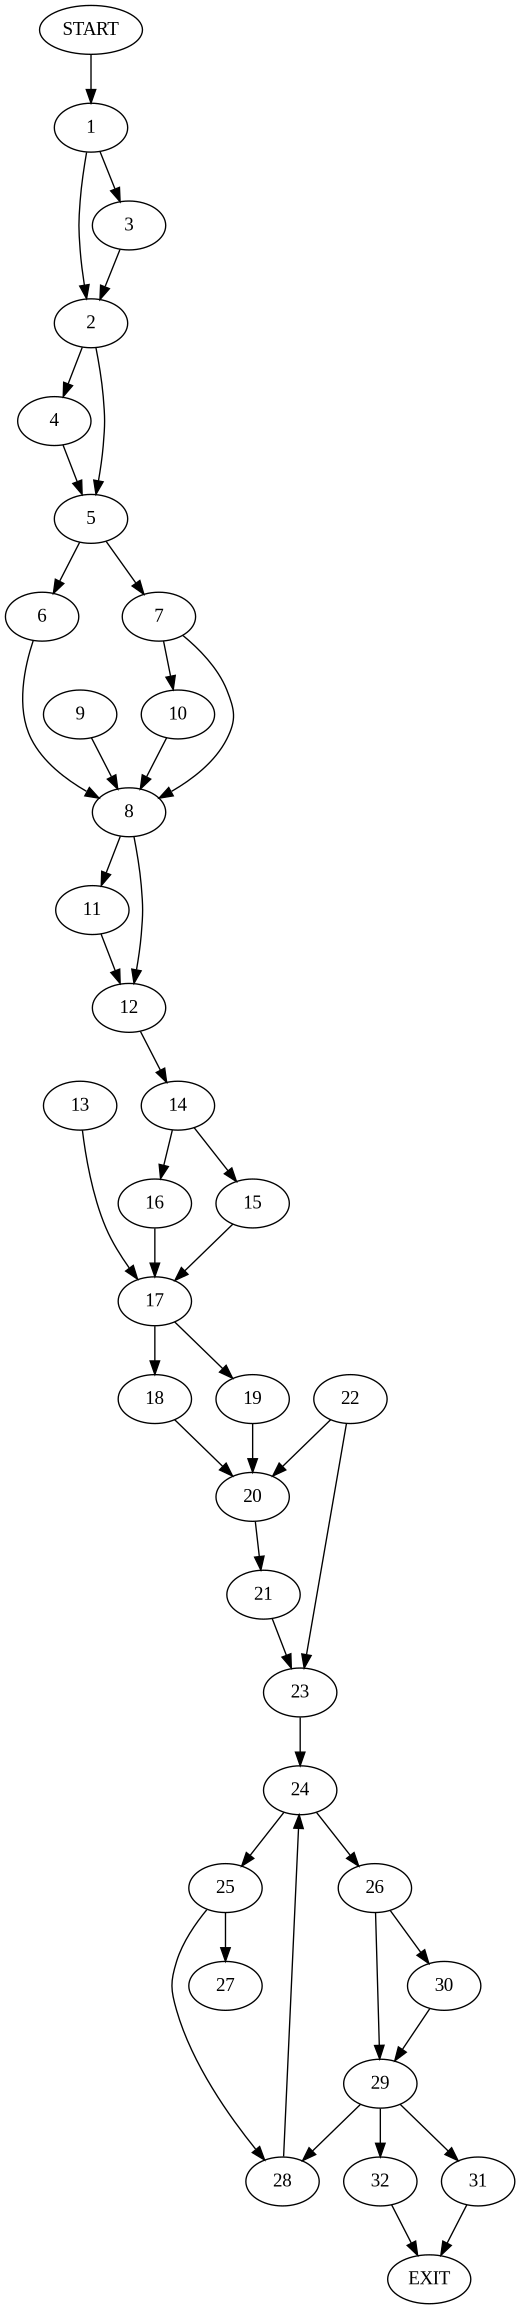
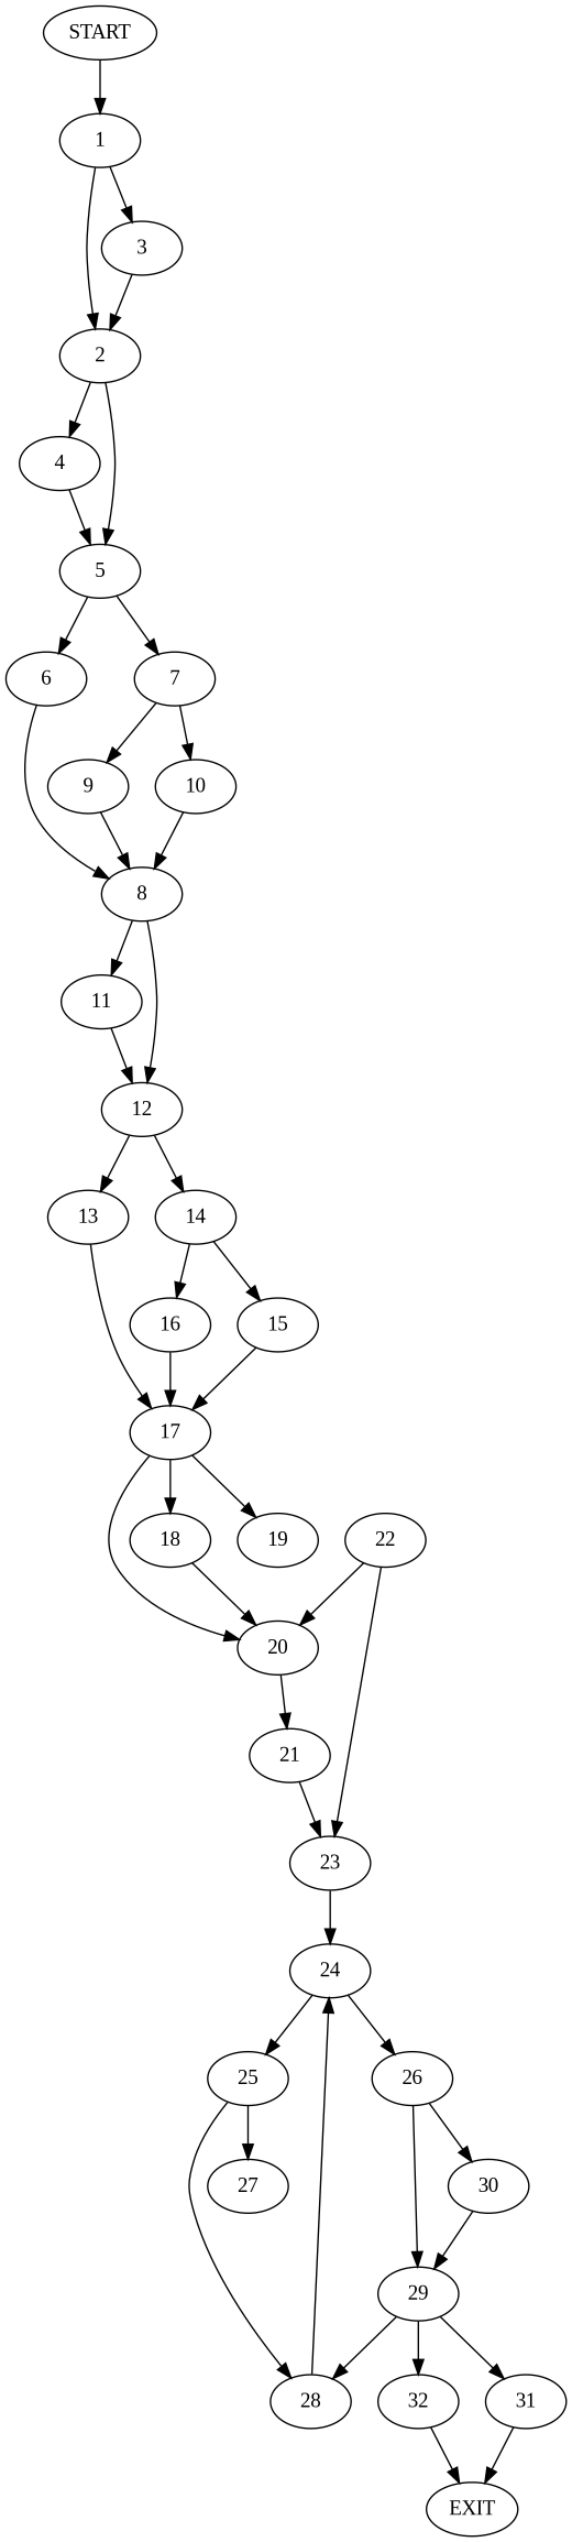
  digraph {
    fontname="Liberation Serif"
    node [fontname="Liberation Serif"]
    edge [fontname="Liberation Serif"]
    n1 [label=START]
    1
    2
    3
    n5 [label=EXIT]
    4
    5
    6
    7
    8
    9
    10
    11
    12
    13
    14
    17
    15
    16
    18
    19
    20
    21
    23
    22
    24
    25
    26
    27
    28
    29
    30
    31
    32
    n1 -> 1
    1 -> 2
    1 -> 3
    2 -> 4
    2 -> 5
    3 -> 2
    4 -> 5
    5 -> 6
    5 -> 7
    6 -> 8
-   7 -> 8
+   7 -> 9
    7 -> 10
    8 -> 11
    8 -> 12
    9 -> 8
    10 -> 8
    11 -> 12
+   12 -> 13
    12 -> 14
    13 -> 17
    14 -> 15
    14 -> 16
    17 -> 18
    17 -> 19
    15 -> 17
    16 -> 17
    18 -> 20
-   19 -> 20
+   17 -> 20
    20 -> 21
    21 -> 23
    23 -> 24
    22 -> 20
    22 -> 23
    24 -> 25
    24 -> 26
    25 -> 27
    25 -> 28
    26 -> 29
    26 -> 30
    28 -> 24
    29 -> 28
    29 -> 31
    29 -> 32
    30 -> 29
    31 -> n5
    32 -> n5
  }
